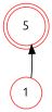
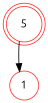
  digraph {
    fontname=Ubuntu
    node [color=firebrick1 fontname=Ubuntu]
    5 [shape=doublecircle]
    1 [shape=circle]
-   1 -> 5 [fontname=Ubuntu]
+   5 -> 1 [fontname=Ubuntu]
  }
